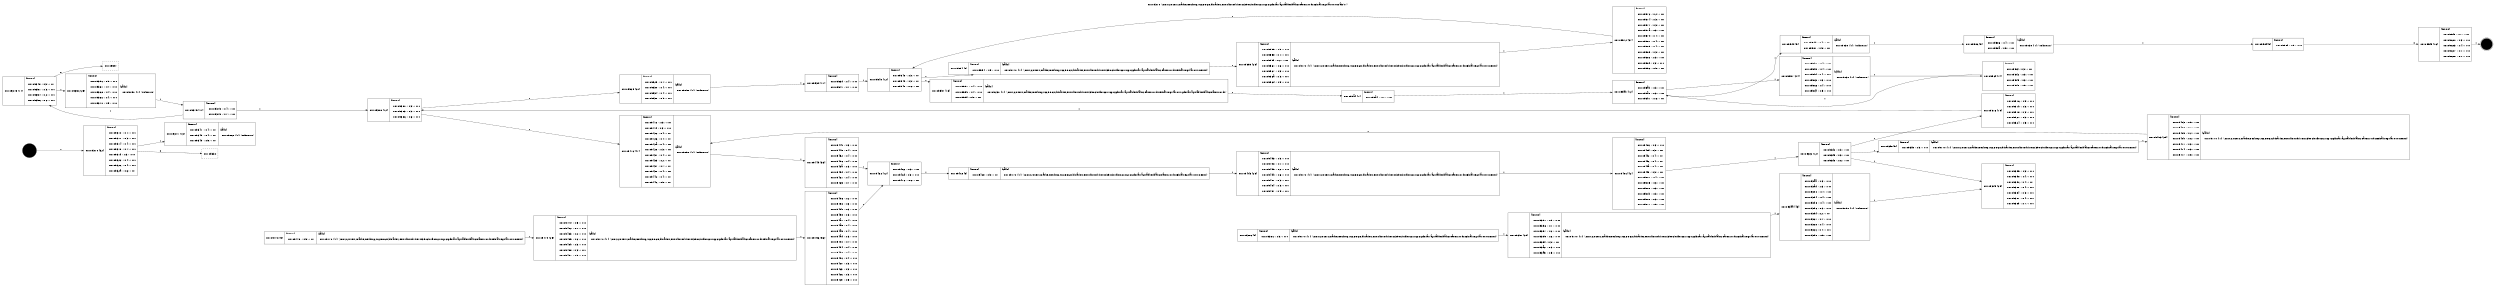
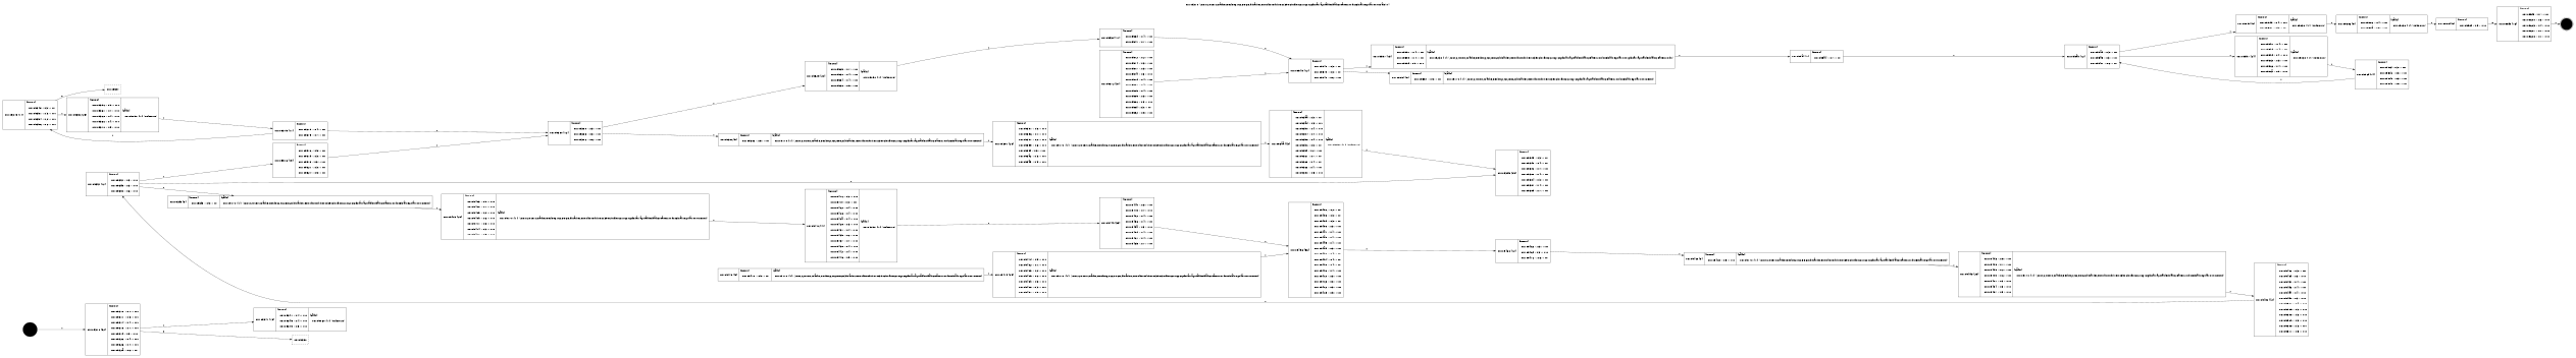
  digraph {
    label="0x109310 (/mnt/c/Users/mathe/Desktop/tcc/POCII/binaries/extr_linuxdriverss390ciovfio_ccw_cp.c_pfn_array_table_idal_create_words_Final-regular.out::main(0))"
    labelloc=t
    rankdir=LR
    node [shape=record]
    Entry [fillcolor=black height=0.3 shape=circle style=filled width=0.3]
    n2 [label="{\n     0x109310 [32]\l\n     | [instrs]\l\n     &nbsp;&nbsp;0x109310 \<+1\>: ???\l\n     &nbsp;&nbsp;0x109311 \<+3\>: ???\l\n     &nbsp;&nbsp;0x109314 \<+4\>: ???\l\n     &nbsp;&nbsp;0x109318 \<+7\>: ???\l\n     &nbsp;&nbsp;0x10931f \<+3\>: ???\l\n     &nbsp;&nbsp;0x109322 \<+4\>: ???\l\n     &nbsp;&nbsp;0x109326 \<+4\>: ???\l\n     &nbsp;&nbsp;0x10932a \<+6\>: ???\l\n  }"]
    n3 [label="{\n     0x109341 [13]\l\n     | [instrs]\l\n     &nbsp;&nbsp;0x109341 \<+4\>: ???\l\n     &nbsp;&nbsp;0x109345 \<+4\>: ???\l\n     &nbsp;&nbsp;0x109349 \<+5\>: ???\l\n     | [calls]\l\n     &nbsp;&nbsp;0x109060 \{1\} (unknown)\l\n  }"]
    n4 [label="{\n     0x109330\l\n  }" style=dashed]
    n5 [label="{\n     0x10934e [14]\l\n     | [instrs]\l\n     &nbsp;&nbsp;0x10934e \<+3\>: ???\l\n     &nbsp;&nbsp;0x109351 \<+3\>: ???\l\n     &nbsp;&nbsp;0x109354 \<+2\>: ???\l\n     &nbsp;&nbsp;0x109356 \<+6\>: ???\l\n  }"]
    n6 [label="{\n     0x1095f4\l\n  }" style=dashed]
    n7 [label="{\n     0x10935c [25]\l\n     | [instrs]\l\n     &nbsp;&nbsp;0x10935c \<+5\>: ???\l\n     &nbsp;&nbsp;0x109361 \<+7\>: ???\l\n     &nbsp;&nbsp;0x109368 \<+4\>: ???\l\n     &nbsp;&nbsp;0x10936c \<+4\>: ???\l\n     &nbsp;&nbsp;0x109370 \<+5\>: ???\l\n     | [calls]\l\n     &nbsp;&nbsp;0x109050 \{1\} (unknown)\l\n  }"]
    n8 [label="{\n     0x109375 [11]\l\n     | [instrs]\l\n     &nbsp;&nbsp;0x109375 \<+4\>: ???\l\n     &nbsp;&nbsp;0x109379 \<+7\>: ???\l\n  }"]
    n9 [label="{\n     0x109380 [12]\l\n     | [instrs]\l\n     &nbsp;&nbsp;0x109380 \<+3\>: ???\l\n     &nbsp;&nbsp;0x109383 \<+3\>: ???\l\n     &nbsp;&nbsp;0x109386 \<+6\>: ???\l\n  }"]
    Exit [fillcolor=black height=0.3 peripheries=2 shape=circle style=filled width=0.3]
    n11 [label="{\n     0x109529 [20]\l\n     | [instrs]\l\n     &nbsp;&nbsp;0x109529 \<+7\>: ???\l\n     &nbsp;&nbsp;0x109530 \<+4\>: ???\l\n     &nbsp;&nbsp;0x109534 \<+4\>: ???\l\n     &nbsp;&nbsp;0x109538 \<+5\>: ???\l\n     | [calls]\l\n     &nbsp;&nbsp;0x109050 \{1\} (unknown)\l\n  }"]
    n12 [label="{\n     0x10938c [5]\l\n     | [instrs]\l\n     &nbsp;&nbsp;0x10938c \<+5\>: ???\l\n     | [calls]\l\n     &nbsp;&nbsp;0x109170 \{1\} (/mnt/c/Users/mathe/Desktop/tcc/POCII/binaries/extr_linuxdriverss390ciovfio_ccw_cp.c_pfn_array_table_idal_create_words_Final-regular.out::next_i)\l\n  }"]
    n13 [label="{\n     0x10953d [11]\l\n     | [instrs]\l\n     &nbsp;&nbsp;0x10953d \<+4\>: ???\l\n     &nbsp;&nbsp;0x109541 \<+7\>: ???\l\n  }"]
    n14 [label="{\n     0x109391 [25]\l\n     | [instrs]\l\n     &nbsp;&nbsp;0x109391 \<+5\>: ???\l\n     &nbsp;&nbsp;0x109396 \<+1\>: ???\l\n     &nbsp;&nbsp;0x109397 \<+2\>: ???\l\n     &nbsp;&nbsp;0x109399 \<+6\>: ???\l\n     &nbsp;&nbsp;0x10939f \<+3\>: ???\l\n     &nbsp;&nbsp;0x1093a2 \<+3\>: ???\l\n     &nbsp;&nbsp;0x1093a5 \<+5\>: ???\l\n     | [calls]\l\n     &nbsp;&nbsp;0x109170 \{1\} (/mnt/c/Users/mathe/Desktop/tcc/POCII/binaries/extr_linuxdriverss390ciovfio_ccw_cp.c_pfn_array_table_idal_create_words_Final-regular.out::next_i)\l\n  }"]
    n15 [label="{\n     0x109548 [12]\l\n     | [instrs]\l\n     &nbsp;&nbsp;0x109548 \<+3\>: ???\l\n     &nbsp;&nbsp;0x10954b \<+3\>: ???\l\n     &nbsp;&nbsp;0x10954e \<+6\>: ???\l\n  }"]
    n16 [label="{\n     0x1093aa [43]\l\n     | [instrs]\l\n     &nbsp;&nbsp;0x1093aa \<+3\>: ???\l\n     &nbsp;&nbsp;0x1093ad \<+3\>: ???\l\n     &nbsp;&nbsp;0x1093b0 \<+4\>: ???\l\n     &nbsp;&nbsp;0x1093b4 \<+4\>: ???\l\n     &nbsp;&nbsp;0x1093b8 \<+4\>: ???\l\n     &nbsp;&nbsp;0x1093bc \<+3\>: ???\l\n     &nbsp;&nbsp;0x1093bf \<+2\>: ???\l\n     &nbsp;&nbsp;0x1093c1 \<+7\>: ???\l\n     &nbsp;&nbsp;0x1093c8 \<+4\>: ???\l\n     &nbsp;&nbsp;0x1093cc \<+4\>: ???\l\n     &nbsp;&nbsp;0x1093d0 \<+5\>: ???\l\n     | [calls]\l\n     &nbsp;&nbsp;0x109050 \{1\} (unknown)\l\n  }"]
    n17 [label="{\n     0x1093d5 [29]\l\n     | [instrs]\l\n     &nbsp;&nbsp;0x1093d5 \<+3\>: ???\l\n     &nbsp;&nbsp;0x1093d8 \<+4\>: ???\l\n     &nbsp;&nbsp;0x1093dc \<+4\>: ???\l\n     &nbsp;&nbsp;0x1093e0 \<+4\>: ???\l\n     &nbsp;&nbsp;0x1093e4 \<+3\>: ???\l\n     &nbsp;&nbsp;0x1093e7 \<+4\>: ???\l\n     &nbsp;&nbsp;0x1093eb \<+7\>: ???\l\n  }"]
    n18 [label="{\n     0x1093f2 [12]\l\n     | [instrs]\l\n     &nbsp;&nbsp;0x1093f2 \<+3\>: ???\l\n     &nbsp;&nbsp;0x1093f5 \<+3\>: ???\l\n     &nbsp;&nbsp;0x1093f8 \<+6\>: ???\l\n  }"]
    n19 [label="{\n     0x109516 [19]\l\n     | [instrs]\l\n     &nbsp;&nbsp;0x109516 \<+5\>: ???\l\n     &nbsp;&nbsp;0x10951b \<+3\>: ???\l\n     &nbsp;&nbsp;0x10951e \<+3\>: ???\l\n     &nbsp;&nbsp;0x109521 \<+3\>: ???\l\n     &nbsp;&nbsp;0x109524 \<+5\>: ???\l\n  }"]
    n20 [label="{\n     0x1093fe [5]\l\n     | [instrs]\l\n     &nbsp;&nbsp;0x1093fe \<+5\>: ???\l\n     | [calls]\l\n     &nbsp;&nbsp;0x109170 \{1\} (/mnt/c/Users/mathe/Desktop/tcc/POCII/binaries/extr_linuxdriverss390ciovfio_ccw_cp.c_pfn_array_table_idal_create_words_Final-regular.out::next_i)\l\n  }"]
    n21 [label="{\n     0x109403 [25]\l\n     | [instrs]\l\n     &nbsp;&nbsp;0x109403 \<+5\>: ???\l\n     &nbsp;&nbsp;0x109408 \<+1\>: ???\l\n     &nbsp;&nbsp;0x109409 \<+2\>: ???\l\n     &nbsp;&nbsp;0x10940b \<+6\>: ???\l\n     &nbsp;&nbsp;0x109411 \<+3\>: ???\l\n     &nbsp;&nbsp;0x109414 \<+3\>: ???\l\n     &nbsp;&nbsp;0x109417 \<+5\>: ???\l\n     | [calls]\l\n     &nbsp;&nbsp;0x109170 \{1\} (/mnt/c/Users/mathe/Desktop/tcc/POCII/binaries/extr_linuxdriverss390ciovfio_ccw_cp.c_pfn_array_table_idal_create_words_Final-regular.out::next_i)\l\n  }"]
    n22 [label="{\n     0x10941c [47]\l\n     | [instrs]\l\n     &nbsp;&nbsp;0x10941c \<+3\>: ???\l\n     &nbsp;&nbsp;0x10941f \<+3\>: ???\l\n     &nbsp;&nbsp;0x109422 \<+4\>: ???\l\n     &nbsp;&nbsp;0x109426 \<+4\>: ???\l\n     &nbsp;&nbsp;0x10942a \<+4\>: ???\l\n     &nbsp;&nbsp;0x10942e \<+3\>: ???\l\n     &nbsp;&nbsp;0x109431 \<+4\>: ???\l\n     &nbsp;&nbsp;0x109435 \<+2\>: ???\l\n     &nbsp;&nbsp;0x109437 \<+7\>: ???\l\n     &nbsp;&nbsp;0x10943e \<+4\>: ???\l\n     &nbsp;&nbsp;0x109442 \<+4\>: ???\l\n     &nbsp;&nbsp;0x109446 \<+5\>: ???\l\n     | [calls]\l\n     &nbsp;&nbsp;0x109050 \{1\} (unknown)\l\n  }"]
    n23 [label="{\n     0x10944b [33]\l\n     | [instrs]\l\n     &nbsp;&nbsp;0x10944b \<+3\>: ???\l\n     &nbsp;&nbsp;0x10944e \<+4\>: ???\l\n     &nbsp;&nbsp;0x109452 \<+4\>: ???\l\n     &nbsp;&nbsp;0x109456 \<+4\>: ???\l\n     &nbsp;&nbsp;0x10945a \<+3\>: ???\l\n     &nbsp;&nbsp;0x10945d \<+4\>: ???\l\n     &nbsp;&nbsp;0x109461 \<+4\>: ???\l\n     &nbsp;&nbsp;0x109465 \<+7\>: ???\l\n  }"]
    n24 [label="{\n     0x10946c [12]\l\n     | [instrs]\l\n     &nbsp;&nbsp;0x10946c \<+3\>: ???\l\n     &nbsp;&nbsp;0x10946f \<+3\>: ???\l\n     &nbsp;&nbsp;0x109472 \<+6\>: ???\l\n  }"]
    n25 [label="{\n     0x1094ce [5]\l\n     | [instrs]\l\n     &nbsp;&nbsp;0x1094ce \<+5\>: ???\l\n     | [calls]\l\n     &nbsp;&nbsp;0x109170 \{1\} (/mnt/c/Users/mathe/Desktop/tcc/POCII/binaries/extr_linuxdriverss390ciovfio_ccw_cp.c_pfn_array_table_idal_create_words_Final-regular.out::next_i)\l\n  }"]
    n26 [label="{\n     0x1094d3 [25]\l\n     | [instrs]\l\n     &nbsp;&nbsp;0x1094d3 \<+5\>: ???\l\n     &nbsp;&nbsp;0x1094d8 \<+1\>: ???\l\n     &nbsp;&nbsp;0x1094d9 \<+2\>: ???\l\n     &nbsp;&nbsp;0x1094db \<+6\>: ???\l\n     &nbsp;&nbsp;0x1094e1 \<+3\>: ???\l\n     &nbsp;&nbsp;0x1094e4 \<+3\>: ???\l\n     &nbsp;&nbsp;0x1094e7 \<+5\>: ???\l\n     | [calls]\l\n     &nbsp;&nbsp;0x109170 \{1\} (/mnt/c/Users/mathe/Desktop/tcc/POCII/binaries/extr_linuxdriverss390ciovfio_ccw_cp.c_pfn_array_table_idal_create_words_Final-regular.out::next_i)\l\n  }"]
    n27 [label="{\n     0x109478 [5]\l\n     | [instrs]\l\n     &nbsp;&nbsp;0x109478 \<+5\>: ???\l\n     | [calls]\l\n     &nbsp;&nbsp;0x109170 \{1\} (/mnt/c/Users/mathe/Desktop/tcc/POCII/binaries/extr_linuxdriverss390ciovfio_ccw_cp.c_pfn_array_table_idal_create_words_Final-regular.out::next_i)\l\n  }"]
    n28 [label="{\n     0x10947d [25]\l\n     | [instrs]\l\n     &nbsp;&nbsp;0x10947d \<+5\>: ???\l\n     &nbsp;&nbsp;0x109482 \<+1\>: ???\l\n     &nbsp;&nbsp;0x109483 \<+2\>: ???\l\n     &nbsp;&nbsp;0x109485 \<+6\>: ???\l\n     &nbsp;&nbsp;0x10948b \<+3\>: ???\l\n     &nbsp;&nbsp;0x10948e \<+3\>: ???\l\n     &nbsp;&nbsp;0x109491 \<+5\>: ???\l\n     | [calls]\l\n     &nbsp;&nbsp;0x109170 \{1\} (/mnt/c/Users/mathe/Desktop/tcc/POCII/binaries/extr_linuxdriverss390ciovfio_ccw_cp.c_pfn_array_table_idal_create_words_Final-regular.out::next_i)\l\n  }"]
    n29 [label="{\n     0x1094ec [42]\l\n     | [instrs]\l\n     &nbsp;&nbsp;0x1094ec \<+3\>: ???\l\n     &nbsp;&nbsp;0x1094ef \<+3\>: ???\l\n     &nbsp;&nbsp;0x1094f2 \<+4\>: ???\l\n     &nbsp;&nbsp;0x1094f6 \<+4\>: ???\l\n     &nbsp;&nbsp;0x1094fa \<+4\>: ???\l\n     &nbsp;&nbsp;0x1094fe \<+3\>: ???\l\n     &nbsp;&nbsp;0x109501 \<+4\>: ???\l\n     &nbsp;&nbsp;0x109505 \<+3\>: ???\l\n     &nbsp;&nbsp;0x109508 \<+3\>: ???\l\n     &nbsp;&nbsp;0x10950b \<+3\>: ???\l\n     &nbsp;&nbsp;0x10950e \<+3\>: ???\l\n     &nbsp;&nbsp;0x109511 \<+5\>: ???\l\n  }"]
    n30 [label="{\n     0x109496 [56]\l\n     | [instrs]\l\n     &nbsp;&nbsp;0x109496 \<+2\>: ???\l\n     &nbsp;&nbsp;0x109498 \<+3\>: ???\l\n     &nbsp;&nbsp;0x10949b \<+3\>: ???\l\n     &nbsp;&nbsp;0x10949e \<+3\>: ???\l\n     &nbsp;&nbsp;0x1094a1 \<+4\>: ???\l\n     &nbsp;&nbsp;0x1094a5 \<+4\>: ???\l\n     &nbsp;&nbsp;0x1094a9 \<+4\>: ???\l\n     &nbsp;&nbsp;0x1094ad \<+3\>: ???\l\n     &nbsp;&nbsp;0x1094b0 \<+4\>: ???\l\n     &nbsp;&nbsp;0x1094b4 \<+4\>: ???\l\n     &nbsp;&nbsp;0x1094b8 \<+4\>: ???\l\n     &nbsp;&nbsp;0x1094bc \<+4\>: ???\l\n     &nbsp;&nbsp;0x1094c0 \<+3\>: ???\l\n     &nbsp;&nbsp;0x1094c3 \<+3\>: ???\l\n     &nbsp;&nbsp;0x1094c6 \<+3\>: ???\l\n     &nbsp;&nbsp;0x1094c9 \<+5\>: ???\l\n  }"]
    n31 [label="{\n     0x1095f9 [16]\l\n     | [instrs]\l\n     &nbsp;&nbsp;0x1095f9 \<+7\>: ???\l\n     &nbsp;&nbsp;0x109600 \<+3\>: ???\l\n     &nbsp;&nbsp;0x109603 \<+4\>: ???\l\n     &nbsp;&nbsp;0x109607 \<+1\>: ???\l\n     &nbsp;&nbsp;0x109608 \<+1\>: ???\l\n  }"]
    n32 [label="{\n     0x109597 [13]\l\n     | [instrs]\l\n     &nbsp;&nbsp;0x109597 \<+4\>: ???\l\n     &nbsp;&nbsp;0x10959b \<+4\>: ???\l\n     &nbsp;&nbsp;0x10959f \<+5\>: ???\l\n     | [calls]\l\n     &nbsp;&nbsp;0x109230 \{1\} (/mnt/c/Users/mathe/Desktop/tcc/POCII/binaries/extr_linuxdriverss390ciovfio_ccw_cp.c_pfn_array_table_idal_create_words_Final-regular.out::pfn_array_table_idal_create_words)\l\n  }"]
    n33 [label="{\n     0x109554 [5]\l\n     | [instrs]\l\n     &nbsp;&nbsp;0x109554 \<+5\>: ???\l\n     | [calls]\l\n     &nbsp;&nbsp;0x109170 \{1\} (/mnt/c/Users/mathe/Desktop/tcc/POCII/binaries/extr_linuxdriverss390ciovfio_ccw_cp.c_pfn_array_table_idal_create_words_Final-regular.out::next_i)\l\n  }"]
    n34 [label="{\n     0x1095a4 [7]\l\n     | [instrs]\l\n     &nbsp;&nbsp;0x1095a4 \<+7\>: ???\l\n  }"]
-   n35 [label="{\n     0x109559 [25]\l\n     | [instrs]\l\n     &nbsp;&nbsp;0x109559 \<+5\>: ???\l\n     &nbsp;&nbsp;0x10955e \<+1\>: ???\l\n     &nbsp;&nbsp;0x10955f \<+2\>: ???\l\n     &nbsp;&nbsp;0x109561 \<+6\>: ???\l\n     &nbsp;&nbsp;0x109567 \<+3\>: ???\l\n     &nbsp;&nbsp;0x10956a \<+3\>: ???\l\n     &nbsp;&nbsp;0x10956d \<+5\>: ???\l\n     | [calls]\l\n     &nbsp;&nbsp;0x109170 \{1\} (/mnt/c/Users/mathe/Desktop/tcc/POCII/binaries/extr_linuxdriverss390ciovfio_ccw_cp.c_pfn_array_table_idal_create_words_Final-regular.out::next_i)\l\n  }"]
    n36 [label="{\n     0x1095ab [12]\l\n     | [instrs]\l\n     &nbsp;&nbsp;0x1095ab \<+3\>: ???\l\n     &nbsp;&nbsp;0x1095ae \<+3\>: ???\l\n     &nbsp;&nbsp;0x1095b1 \<+6\>: ???\l\n  }"]
    n37 [label="{\n     0x109572 [37]\l\n     | [instrs]\l\n     &nbsp;&nbsp;0x109572 \<+2\>: ???\l\n     &nbsp;&nbsp;0x109574 \<+3\>: ???\l\n     &nbsp;&nbsp;0x109577 \<+3\>: ???\l\n     &nbsp;&nbsp;0x10957a \<+3\>: ???\l\n     &nbsp;&nbsp;0x10957d \<+4\>: ???\l\n     &nbsp;&nbsp;0x109581 \<+4\>: ???\l\n     &nbsp;&nbsp;0x109585 \<+4\>: ???\l\n     &nbsp;&nbsp;0x109589 \<+3\>: ???\l\n     &nbsp;&nbsp;0x10958c \<+3\>: ???\l\n     &nbsp;&nbsp;0x10958f \<+3\>: ???\l\n     &nbsp;&nbsp;0x109592 \<+5\>: ???\l\n  }"]
    n38 [label="{\n     0x1095dd [9]\l\n     | [instrs]\l\n     &nbsp;&nbsp;0x1095dd \<+4\>: ???\l\n     &nbsp;&nbsp;0x1095e1 \<+5\>: ???\l\n     | [calls]\l\n     &nbsp;&nbsp;0x109030 \{1\} (unknown)\l\n  }"]
    n39 [label="{\n     0x1095b7 [24]\l\n     | [instrs]\l\n     &nbsp;&nbsp;0x1095b7 \<+4\>: ???\l\n     &nbsp;&nbsp;0x1095bb \<+4\>: ???\l\n     &nbsp;&nbsp;0x1095bf \<+4\>: ???\l\n     &nbsp;&nbsp;0x1095c3 \<+3\>: ???\l\n     &nbsp;&nbsp;0x1095c6 \<+4\>: ???\l\n     &nbsp;&nbsp;0x1095ca \<+5\>: ???\l\n     | [calls]\l\n     &nbsp;&nbsp;0x109030 \{1\} (unknown)\l\n  }"]
    n40 [label="{\n     0x1095e6 [9]\l\n     | [instrs]\l\n     &nbsp;&nbsp;0x1095e6 \<+4\>: ???\l\n     &nbsp;&nbsp;0x1095ea \<+5\>: ???\l\n     | [calls]\l\n     &nbsp;&nbsp;0x109030 \{1\} (unknown)\l\n  }"]
    n41 [label="{\n     0x1095cf [14]\l\n     | [instrs]\l\n     &nbsp;&nbsp;0x1095cf \<+3\>: ???\l\n     &nbsp;&nbsp;0x1095d2 \<+3\>: ???\l\n     &nbsp;&nbsp;0x1095d5 \<+3\>: ???\l\n     &nbsp;&nbsp;0x1095d8 \<+5\>: ???\l\n  }"]
    n42 [label="{\n     0x1095ef [5]\l\n     | [instrs]\l\n     &nbsp;&nbsp;0x1095ef \<+5\>: ???\l\n  }"]
    Entry -> n2 [label=" 1"]
    n2 -> n3 [label=" 1"]
    n2 -> n4 [label=" 0"]
    n5 -> n6 [label=" 0"]
    n5 -> n7 [label=" 1"]
    n7 -> n8 [label=" 1"]
    n8 -> n5 [label=" 1"]
    n8 -> n9 [label=" 1"]
    n9 -> n11 [label=" 1"]
-   n9 -> n22 [label=" 1"]
+   n9 -> n12 [label=" 1"]
    n11 -> n13 [label=" 1"]
    n12 -> n14 [label=" 1"]
    n13 -> n15 [label=" 1"]
    n14 -> n16 [label=" 1"]
    n15 -> n32 [label=" 1"]
    n15 -> n33 [label=" 1"]
    n16 -> n17 [label=" 1"]
    n18 -> n17 [label=" 1"]
    n18 -> n19 [label=" 1"]
    n18 -> n20 [label=" 1"]
    n19 -> n9 [label=" 1"]
    n20 -> n21 [label=" 1"]
    n21 -> n22 [label=" 1"]
    n22 -> n23 [label=" 1"]
-   n23 -> n24 [label=" 1"]
+   n23 -> n30 [label=" 1"]
    n24 -> n25 [label=" 1"]
    n25 -> n26 [label=" 1"]
    n26 -> n29 [label=" 1"]
    n27 -> n28 [label=" 1"]
    n28 -> n30 [label=" 1"]
    n29 -> n18 [label=" 1"]
    n30 -> n24 [label=" 1"]
    n31 -> Exit [label=" 1"]
    n32 -> n34 [label=" 1"]
-   n33 -> n35 [label=" 1"]
    n34 -> n36 [label=" 1"]
-   n35 -> n37 [label=" 1"]
    n36 -> n38 [label=" 1"]
    n36 -> n39 [label=" 1"]
    n37 -> n15 [label=" 1"]
    n38 -> n40 [label=" 1"]
    n39 -> n41 [label=" 1"]
    n40 -> n42 [label=" 1"]
    n41 -> n36 [label=" 1"]
    n42 -> n31 [label=" 0"]
  }
